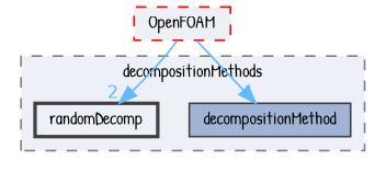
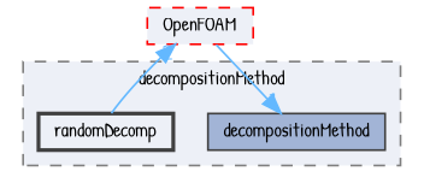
  digraph {
    compound=true
    fontname="Patrick Hand"
    node [color=grey25 fillcolor="#edf0f7" fontname="Patrick Hand" fontsize=10 shape=box]
    edge [color=steelblue1 fontcolor=steelblue1 fontname="Patrick Hand" fontsize=10 labeldistance=1.5 labelfontname=Helvetica labelfontsize=10]
    n1 [fillcolor="#a2b4d6" height=0.2 label=decompositionMethod style=filled width=0.4]
    n2 [height=0.2 label=randomDecomp style="filled,bold" width=0.4]
    n3 [color=red height=0.2 label=OpenFOAM style="filled,dashed" width=0.4]
    subgraph cluster_1 {
      bgcolor="#edf0f7"
      fontsize=10
-     label=decompositionMethods
+     label=decompositionMethod
      pencolor=grey50
      style="filled,dashed"
      n1
      n2
    }
-   n3 -> n2 [headlabel=2]
+   n2 -> n3 [headlabel=2]
    n3 -> n1 [headlabel=1]
  }
